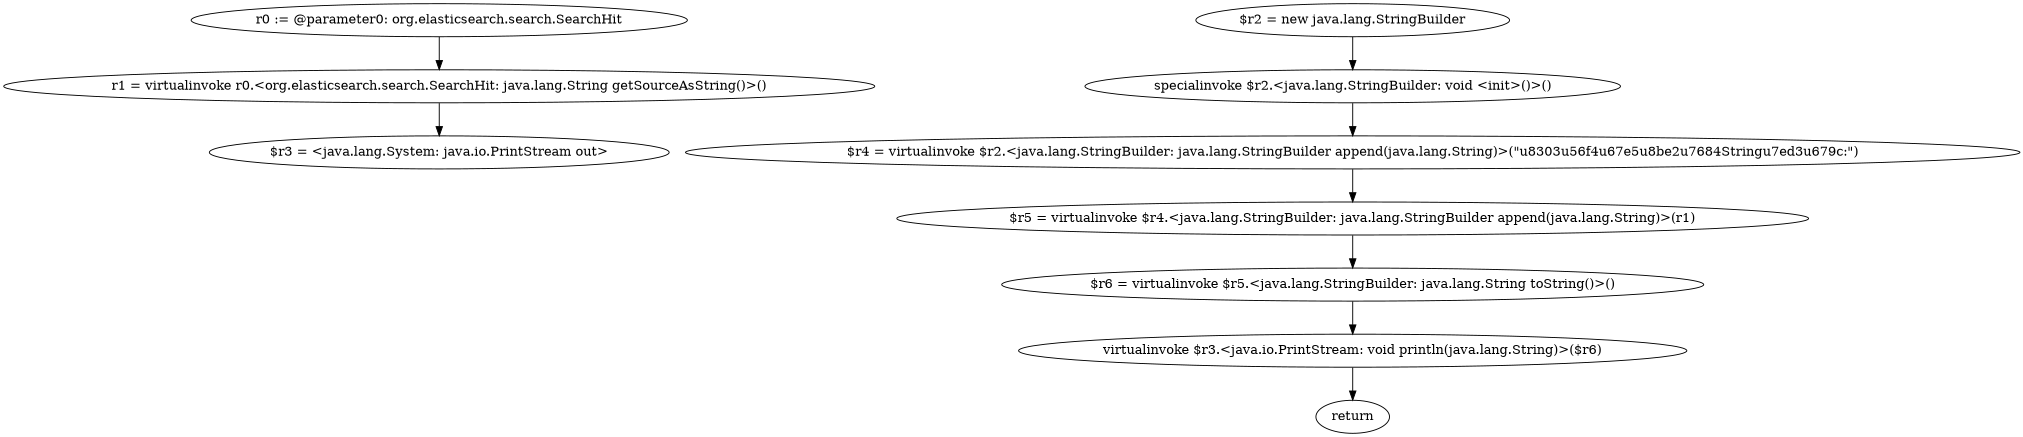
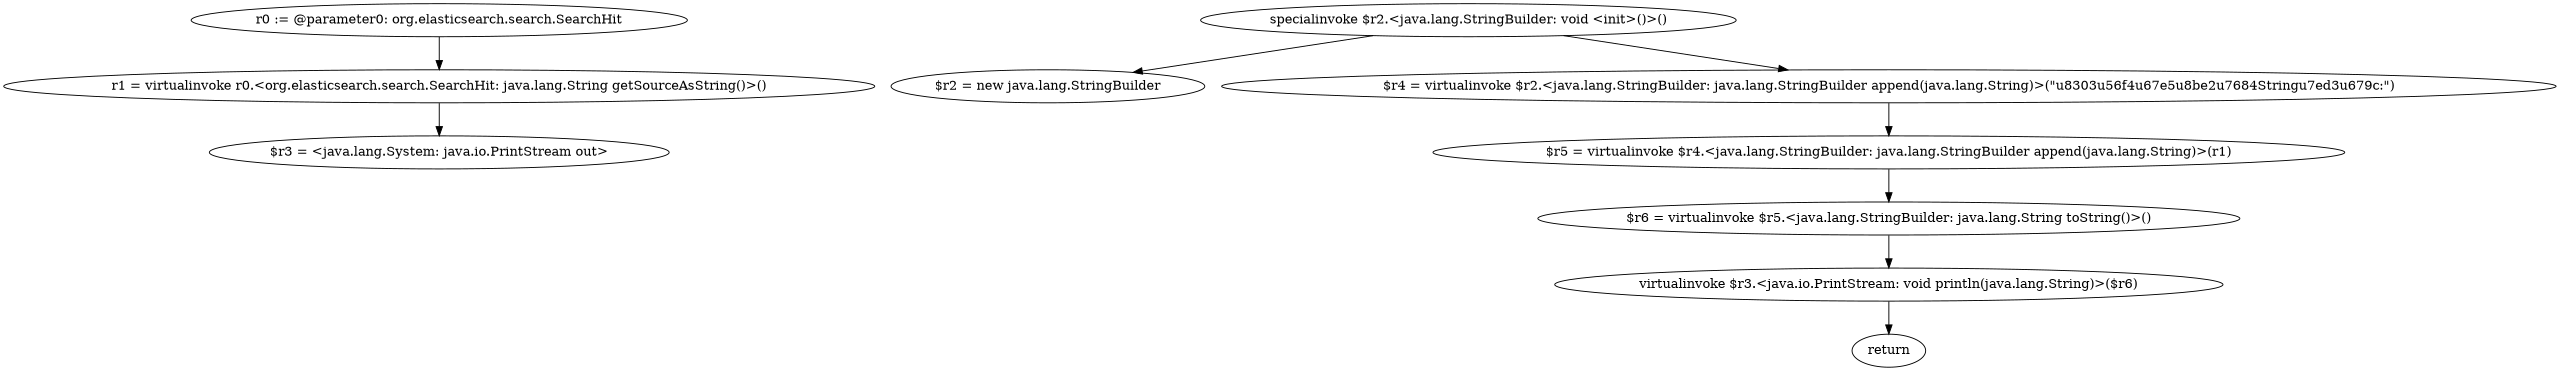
  digraph {
    "r0 := @parameter0: org.elasticsearch.search.SearchHit"
    "r1 = virtualinvoke r0.<org.elasticsearch.search.SearchHit: java.lang.String getSourceAsString()>()"
    "$r3 = <java.lang.System: java.io.PrintStream out>"
    "$r2 = new java.lang.StringBuilder"
    "specialinvoke $r2.<java.lang.StringBuilder: void <init>()>()"
    "$r4 = virtualinvoke $r2.<java.lang.StringBuilder: java.lang.StringBuilder append(java.lang.String)>(\"\u8303\u56f4\u67e5\u8be2\u7684String\u7ed3\u679c:\")"
    "$r5 = virtualinvoke $r4.<java.lang.StringBuilder: java.lang.StringBuilder append(java.lang.String)>(r1)"
    "$r6 = virtualinvoke $r5.<java.lang.StringBuilder: java.lang.String toString()>()"
    "virtualinvoke $r3.<java.io.PrintStream: void println(java.lang.String)>($r6)"
    return
    "r0 := @parameter0: org.elasticsearch.search.SearchHit" -> "r1 = virtualinvoke r0.<org.elasticsearch.search.SearchHit: java.lang.String getSourceAsString()>()"
    "r1 = virtualinvoke r0.<org.elasticsearch.search.SearchHit: java.lang.String getSourceAsString()>()" -> "$r3 = <java.lang.System: java.io.PrintStream out>"
-   "$r2 = new java.lang.StringBuilder" -> "specialinvoke $r2.<java.lang.StringBuilder: void <init>()>()"
+   "specialinvoke $r2.<java.lang.StringBuilder: void <init>()>()" -> "$r2 = new java.lang.StringBuilder"
    "specialinvoke $r2.<java.lang.StringBuilder: void <init>()>()" -> "$r4 = virtualinvoke $r2.<java.lang.StringBuilder: java.lang.StringBuilder append(java.lang.String)>(\"\u8303\u56f4\u67e5\u8be2\u7684String\u7ed3\u679c:\")"
    "$r4 = virtualinvoke $r2.<java.lang.StringBuilder: java.lang.StringBuilder append(java.lang.String)>(\"\u8303\u56f4\u67e5\u8be2\u7684String\u7ed3\u679c:\")" -> "$r5 = virtualinvoke $r4.<java.lang.StringBuilder: java.lang.StringBuilder append(java.lang.String)>(r1)"
    "$r5 = virtualinvoke $r4.<java.lang.StringBuilder: java.lang.StringBuilder append(java.lang.String)>(r1)" -> "$r6 = virtualinvoke $r5.<java.lang.StringBuilder: java.lang.String toString()>()"
    "$r6 = virtualinvoke $r5.<java.lang.StringBuilder: java.lang.String toString()>()" -> "virtualinvoke $r3.<java.io.PrintStream: void println(java.lang.String)>($r6)"
    "virtualinvoke $r3.<java.io.PrintStream: void println(java.lang.String)>($r6)" -> return
  }
